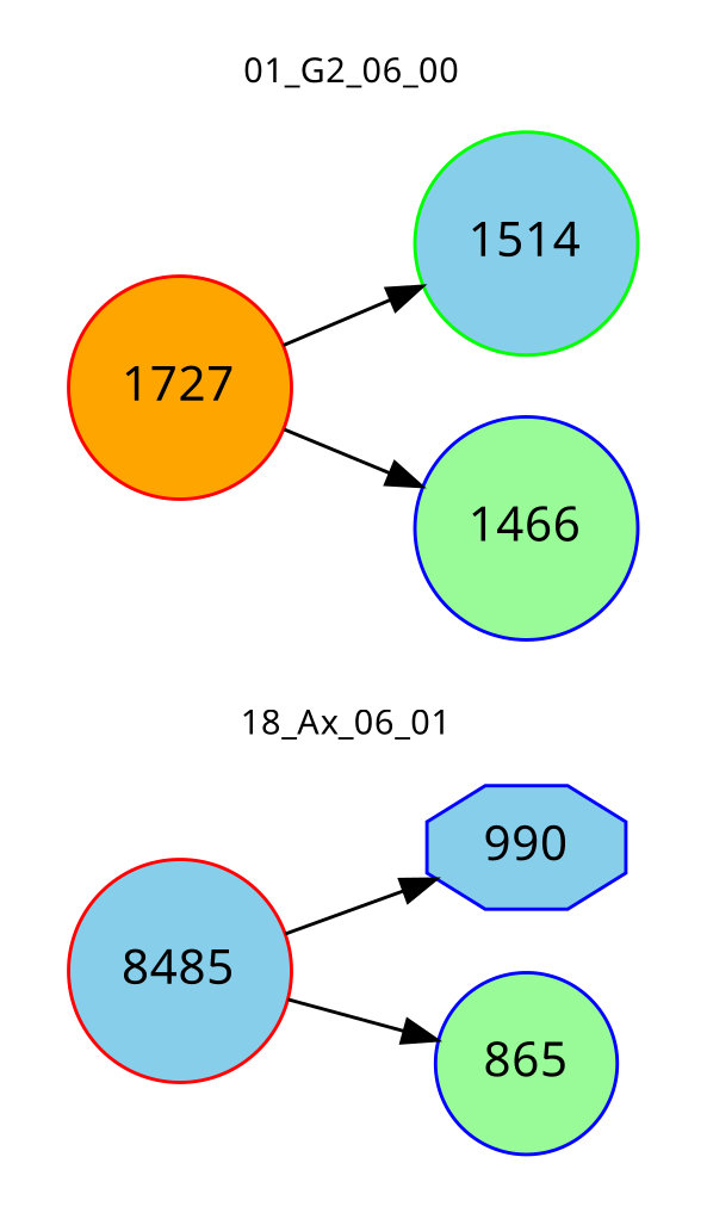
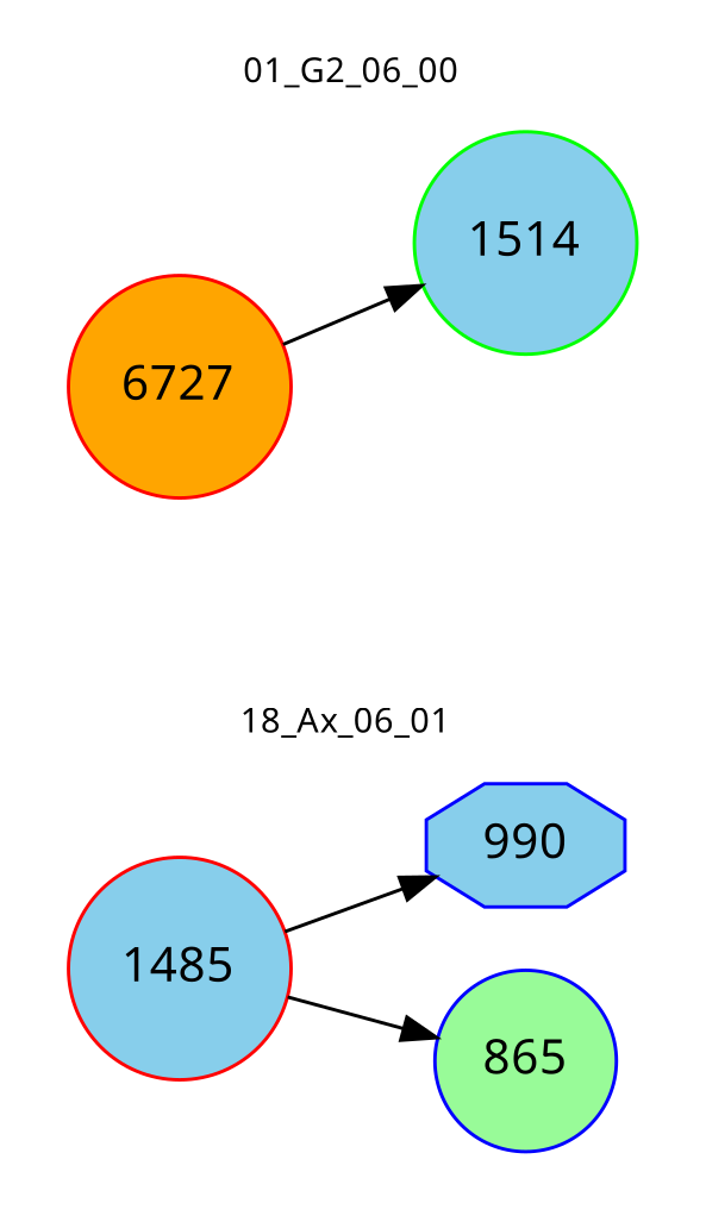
  digraph {
    fontname="Noto Sans"
    rankdir=LR
    node [color=blue fillcolor=skyblue fontname="Noto Sans" shape=circle style=filled]
    edge [color=black fontname="Noto Sans"]
-   n1 [color=red label=8485]
+   n1 [color=red label=1485]
    n2 [fillcolor=palegreen label=865]
    n3 [label=990 shape=octagon]
-   n4 [color=red fillcolor=orange label=1727]
-   n5 [fillcolor=palegreen label=1466]
+   n4 [color=red fillcolor=orange label=6727]
    n6 [color=green label=1514]
    subgraph cluster_1 {
      color=white
      fontsize=10
      label="18_Ax_06_01"
      n1
      n2
      n3
    }
    subgraph cluster_2 {
      color=white
      fontsize=10
      label="01_G2_06_00"
      n4
-     n5
      n6
    }
    n1 -> n2
    n1 -> n3
-   n4 -> n5
    n4 -> n6
  }
